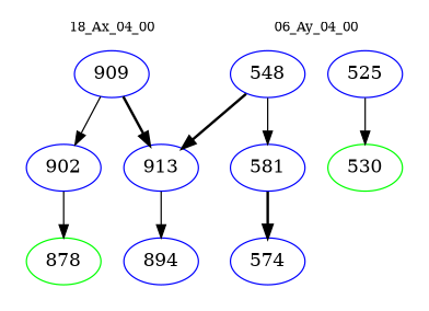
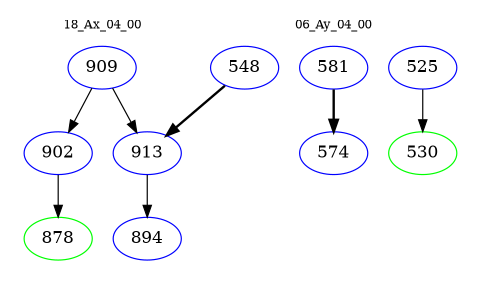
  digraph {
    node [color=blue]
    edge [color=black style=solid]
    n1 [label=909]
    n2 [label=902]
    n3 [label=913]
    n4 [color=green label=878]
    n5 [label=894]
    n6 [label=548]
    n7 [label=525]
    n8 [label=581]
    n9 [color=green label=530]
    n10 [label=574]
    subgraph cluster_1 {
      color=white
      fontsize=10
      label="18_Ax_04_00"
      n1
      n2
      n3
      n4
      n5
    }
    subgraph cluster_2 {
      color=white
      fontsize=10
      label="06_Ay_04_00"
      n6
      n7
      n8
      n9
      n10
    }
    n1 -> n2
-   n1 -> n3 [style=bold]
+   n1 -> n3
    n2 -> n4
    n3 -> n5
    n6 -> n3 [style=bold]
-   n6 -> n8
    n7 -> n9
    n8 -> n10 [style=bold]
  }
